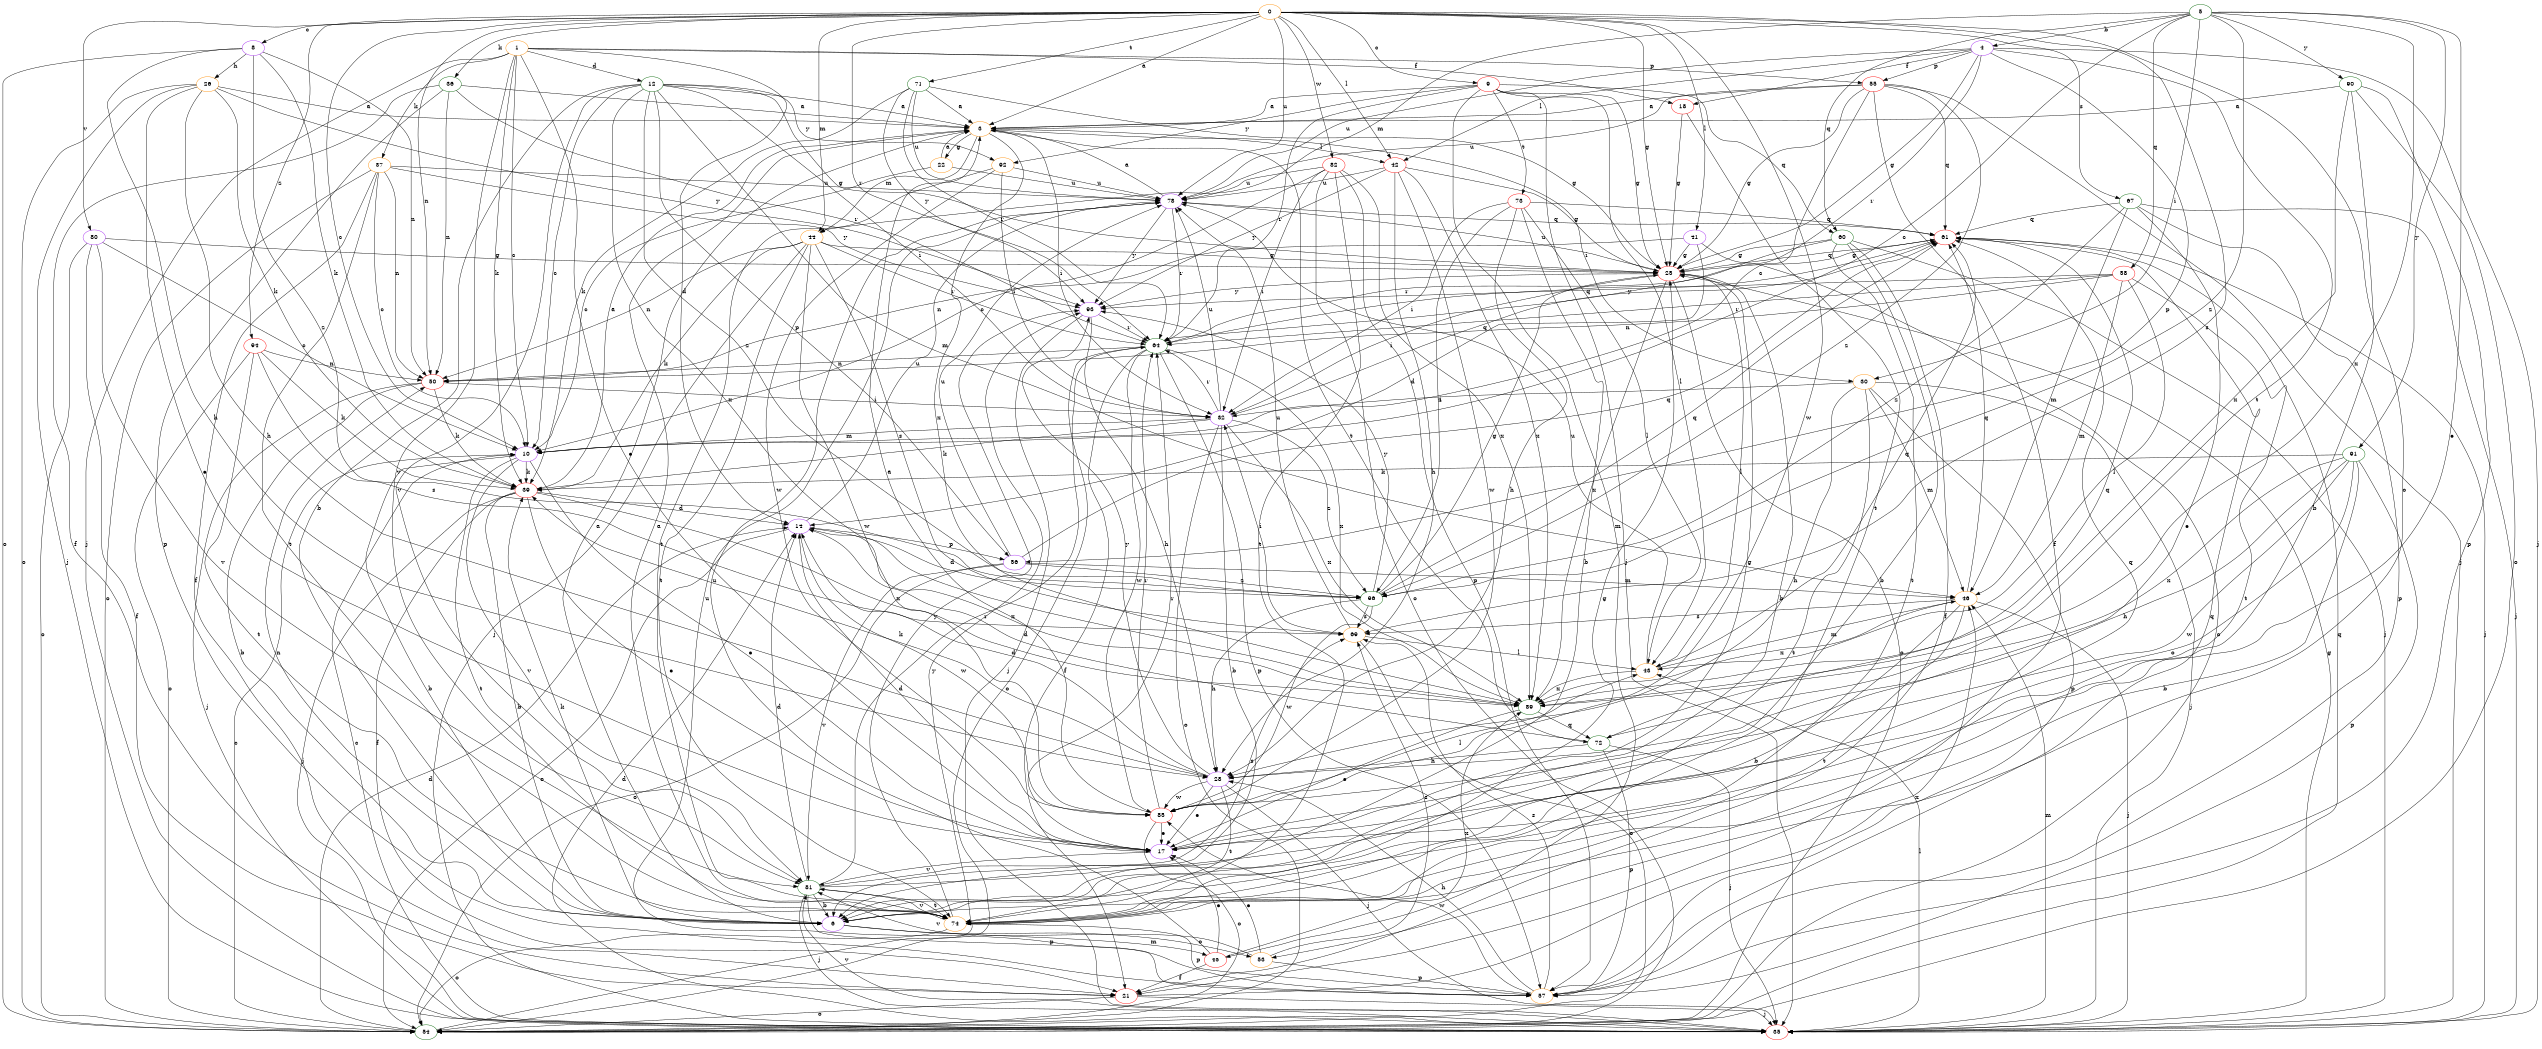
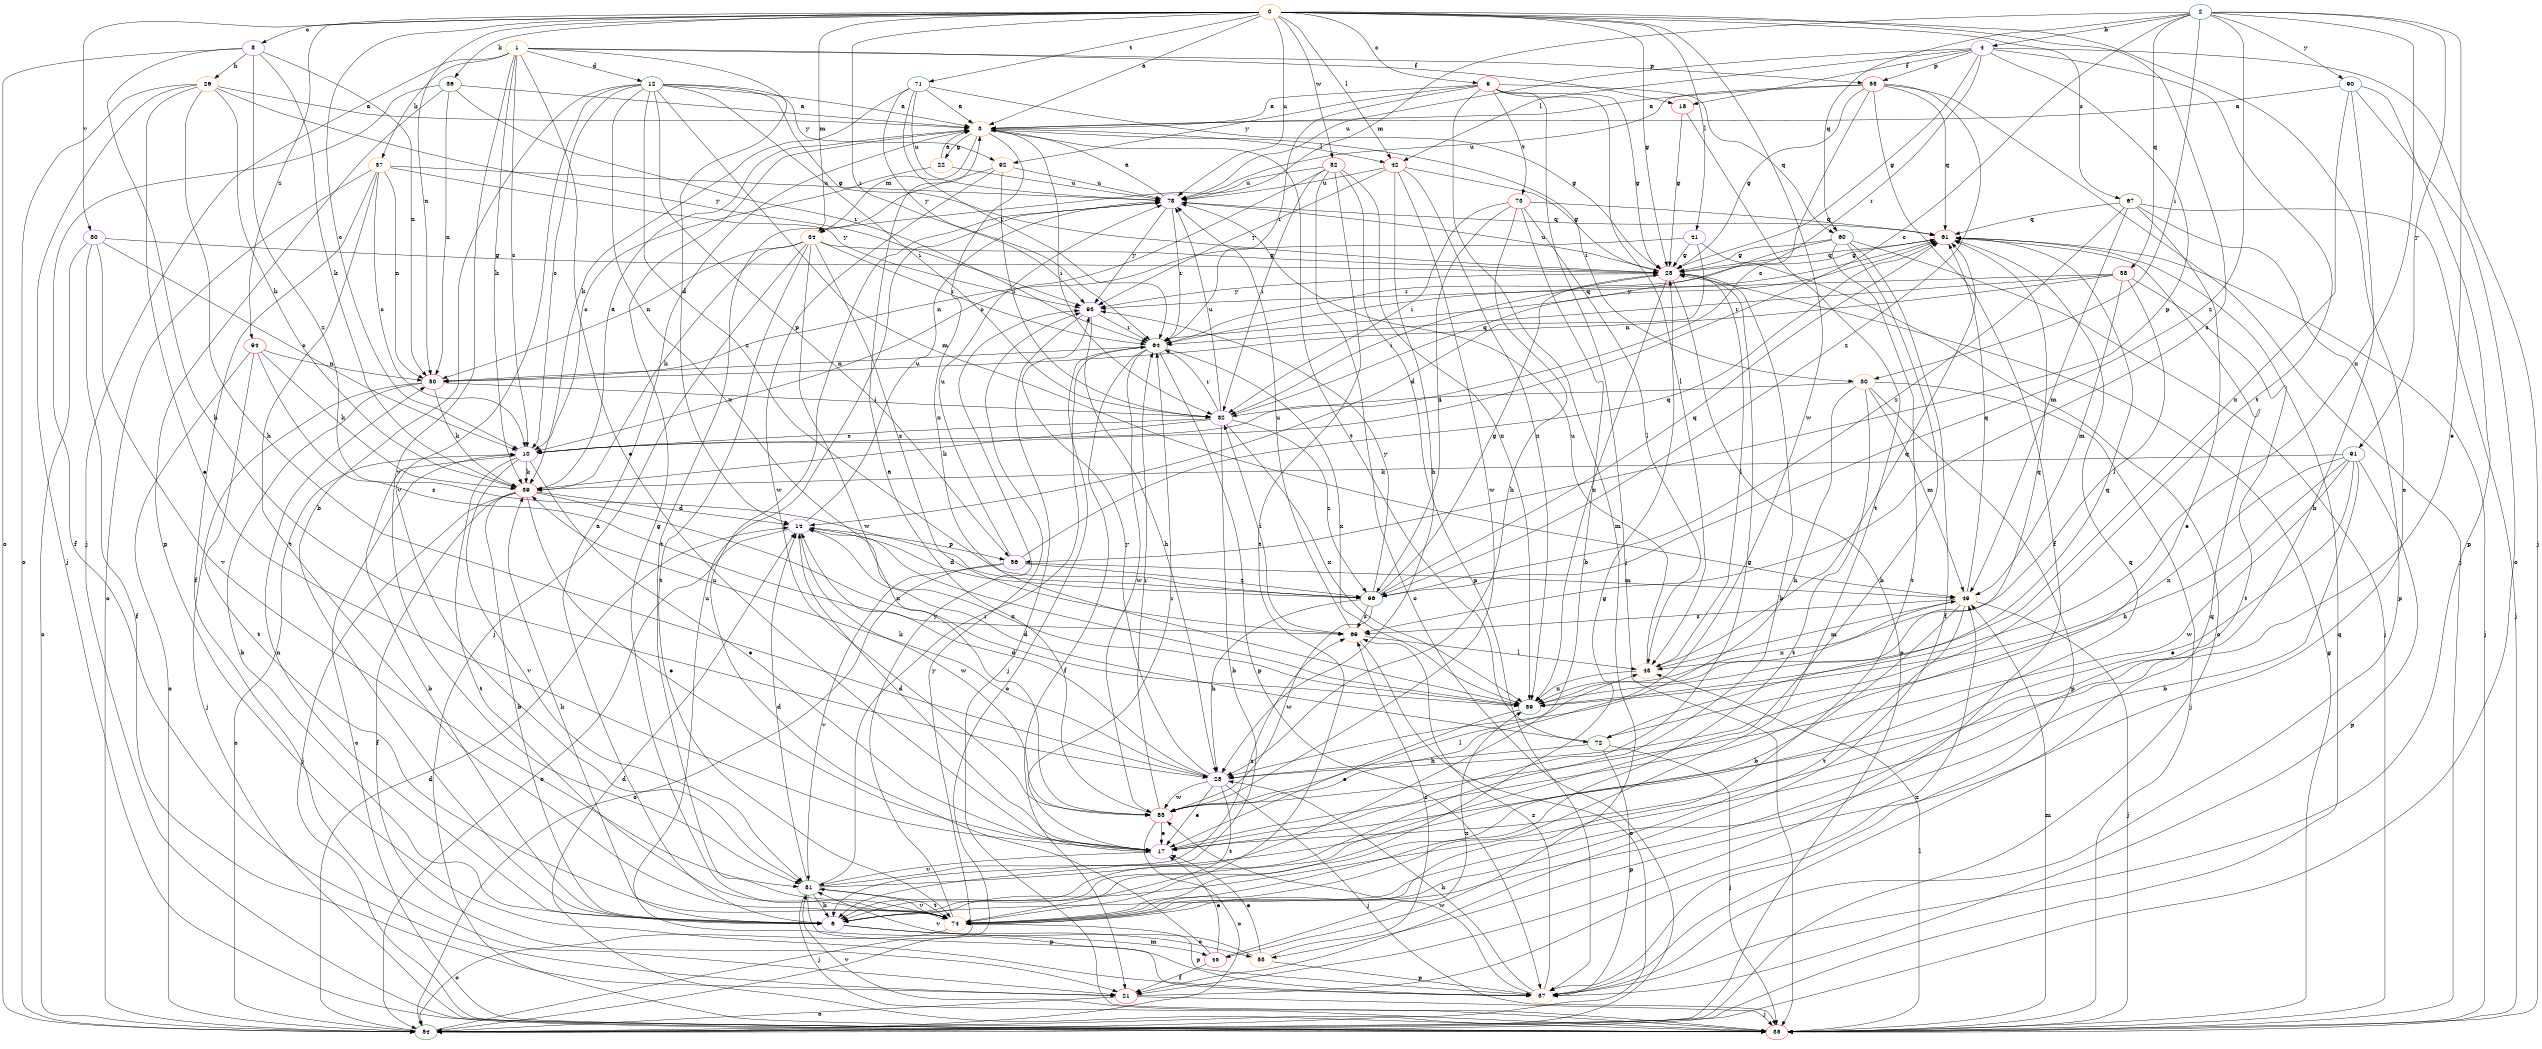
  strict digraph {
    node [color=red]
    0 [color=darkorange]
    3 [color=darkorange]
    8 [color=purple]
    9
    10 [color=purple]
    36 [color=darkgreen]
    41 [color=purple]
    42
-   44 [color=darkorange]
+   44 [color=darkorange label=34]
    50
    53 [color=darkorange]
    64 [color=darkgreen]
    67 [color=darkgreen]
    69 [color=darkorange]
    71 [color=darkgreen]
    78 [color=purple]
    80 [color=purple]
    82
    85
    94
    25
    30 [color=darkorange]
    89 [color=darkgreen]
    22 [color=darkorange]
    32 [color=purple]
    72 [color=darkgreen]
    39
    96 [color=darkgreen]
    26 [color=darkorange]
    28 [color=purple]
    54 [color=darkgreen]
    35
    60 [color=darkgreen]
    45
    43 [color=darkorange]
    73
    92 [color=darkorange]
    17 [color=purple]
    81 [color=darkgreen]
    6 [color=purple]
    74 [color=darkorange]
    21
    57 [color=darkorange]
    14 [color=purple]
    93 [color=purple]
    61
-   46 [color=darkorange]
+   46 [color=darkorange label=49]
    1 [color=darkorange]
    12 [color=darkgreen]
    18
    37 [color=darkorange]
    55
    56 [color=purple]
-   2 [color=darkgreen label=5]
+   2 [color=darkgreen]
    4 [color=purple]
    58
    90 [color=darkgreen]
    91 [color=darkgreen]
    0 -> 3 [label=a]
    0 -> 8 [label=c]
    0 -> 9 [label=c]
    0 -> 10 [label=c]
    0 -> 36 [label=k]
    0 -> 41 [label=l]
    0 -> 42 [label=l]
    0 -> 44 [label=m]
    0 -> 50 [label=n]
    0 -> 53 [label=o]
    0 -> 64 [label=r]
    0 -> 67 [label=s]
    0 -> 69 [label=s]
    0 -> 71 [label=t]
    0 -> 78 [label=u]
    0 -> 80 [label=v]
    0 -> 82 [label=w]
    0 -> 85 [label=w]
    0 -> 94 [label=z]
    0 -> 25 [label=g]
    3 -> 42 [label=l]
    3 -> 44 [label=m]
    3 -> 30 [label=i]
    3 -> 89 [label=x]
    3 -> 22 [label=g]
    3 -> 32 [label=i]
    3 -> 72 [label=t]
    8 -> 50 [label=n]
    8 -> 39 [label=k]
    8 -> 96 [label=z]
    8 -> 26 [label=h]
    8 -> 28 [label=h]
    8 -> 54 [label=o]
    9 -> 3 [label=a]
    9 -> 64 [label=r]
    9 -> 25 [label=g]
    9 -> 35 [label=j]
    9 -> 60 [label=q]
    9 -> 45 [label=m]
    9 -> 43 [label=l]
    9 -> 73 [label=t]
    9 -> 92 [label=y]
    10 -> 39 [label=k]
    10 -> 17 [label=e]
    10 -> 81 [label=v]
    10 -> 6 [label=b]
    10 -> 74 [label=t]
    36 -> 3 [label=a]
    36 -> 50 [label=n]
    36 -> 64 [label=r]
    36 -> 21 [label=f]
    36 -> 57 [label=p]
    41 -> 50 [label=n]
    41 -> 25 [label=g]
    41 -> 54 [label=o]
    41 -> 14 [label=d]
    42 -> 78 [label=u]
    42 -> 85 [label=w]
    42 -> 25 [label=g]
    42 -> 89 [label=x]
    42 -> 28 [label=h]
    42 -> 93 [label=y]
    44 -> 50 [label=n]
    44 -> 64 [label=r]
    44 -> 69 [label=s]
    44 -> 85 [label=w]
    44 -> 25 [label=g]
    44 -> 39 [label=k]
    44 -> 35 [label=j]
    44 -> 74 [label=t]
    50 -> 32 [label=i]
    50 -> 39 [label=k]
    50 -> 35 [label=j]
    50 -> 6 [label=b]
    53 -> 69 [label=s]
    53 -> 17 [label=e]
    53 -> 81 [label=v]
    53 -> 57 [label=p]
    64 -> 50 [label=n]
    64 -> 85 [label=w]
    64 -> 89 [label=x]
    64 -> 54 [label=o]
    64 -> 21 [label=f]
    64 -> 57 [label=p]
    64 -> 61 [label=q]
    67 -> 96 [label=z]
    67 -> 35 [label=j]
    67 -> 17 [label=e]
    67 -> 57 [label=p]
    67 -> 61 [label=q]
    67 -> 46 [label=m]
    69 -> 78 [label=u]
    69 -> 32 [label=i]
    69 -> 54 [label=o]
    69 -> 43 [label=l]
    71 -> 3 [label=a]
    71 -> 64 [label=r]
    71 -> 78 [label=u]
    71 -> 25 [label=g]
    71 -> 39 [label=k]
    71 -> 93 [label=y]
    78 -> 3 [label=a]
    78 -> 64 [label=r]
    78 -> 93 [label=y]
    78 -> 61 [label=q]
    80 -> 10 [label=c]
    80 -> 25 [label=g]
    80 -> 54 [label=o]
    80 -> 81 [label=v]
    80 -> 21 [label=f]
    82 -> 10 [label=c]
    82 -> 78 [label=u]
    82 -> 89 [label=x]
    82 -> 32 [label=i]
    82 -> 54 [label=o]
    82 -> 74 [label=t]
    82 -> 57 [label=p]
    85 -> 3 [label=a]
    85 -> 64 [label=r]
    85 -> 54 [label=o]
    85 -> 43 [label=l]
    85 -> 17 [label=e]
    94 -> 50 [label=n]
    94 -> 69 [label=s]
    94 -> 39 [label=k]
    94 -> 54 [label=o]
    94 -> 74 [label=t]
    25 -> 78 [label=u]
    25 -> 89 [label=x]
    25 -> 32 [label=i]
    25 -> 54 [label=o]
    25 -> 43 [label=l]
    25 -> 6 [label=b]
    25 -> 93 [label=y]
    25 -> 61 [label=q]
    30 -> 32 [label=i]
    30 -> 28 [label=h]
    30 -> 35 [label=j]
    30 -> 74 [label=t]
    30 -> 57 [label=p]
    30 -> 46 [label=m]
    89 -> 17 [label=e]
-   89 -> 72 [label=q]
+   89 -> 61 [label=q]
    22 -> 3 [label=a]
    22 -> 10 [label=c]
    22 -> 78 [label=u]
-   32 -> 10 [label=m]
+   32 -> 10 [label=c]
    32 -> 64 [label=r]
    32 -> 78 [label=u]
    32 -> 89 [label=x]
    32 -> 39 [label=k]
    32 -> 96 [label=z]
-   32 -> 54 [label=o]
    32 -> 6 [label=b]
    32 -> 61 [label=q]
    72 -> 28 [label=h]
    72 -> 35 [label=j]
    72 -> 57 [label=p]
    72 -> 14 [label=d]
    72 -> 61 [label=q]
    39 -> 3 [label=a]
    39 -> 89 [label=x]
    39 -> 35 [label=j]
    39 -> 17 [label=e]
    39 -> 6 [label=b]
    39 -> 21 [label=f]
    39 -> 14 [label=d]
    96 -> 69 [label=s]
    96 -> 85 [label=w]
    96 -> 25 [label=g]
    96 -> 28 [label=h]
    96 -> 14 [label=d]
    96 -> 93 [label=y]
    96 -> 61 [label=q]
    26 -> 3 [label=a]
    26 -> 39 [label=k]
    26 -> 28 [label=h]
    26 -> 54 [label=o]
    26 -> 35 [label=j]
    26 -> 17 [label=e]
    26 -> 93 [label=y]
    28 -> 85 [label=w]
    28 -> 39 [label=k]
    28 -> 35 [label=j]
    28 -> 17 [label=e]
    28 -> 74 [label=t]
    28 -> 14 [label=d]
    28 -> 93 [label=y]
    54 -> 10 [label=c]
    54 -> 14 [label=d]
    54 -> 93 [label=y]
    54 -> 61 [label=q]
    35 -> 10 [label=c]
    35 -> 25 [label=g]
    35 -> 43 [label=l]
    35 -> 81 [label=v]
    35 -> 14 [label=d]
    35 -> 46 [label=m]
    60 -> 64 [label=r]
    60 -> 25 [label=g]
    60 -> 35 [label=j]
    60 -> 6 [label=b]
    60 -> 74 [label=t]
    60 -> 21 [label=f]
    45 -> 78 [label=u]
    45 -> 89 [label=x]
    45 -> 17 [label=e]
    45 -> 21 [label=f]
    43 -> 78 [label=u]
    43 -> 89 [label=x]
    43 -> 61 [label=q]
    43 -> 46 [label=m]
    73 -> 32 [label=i]
    73 -> 96 [label=z]
    73 -> 28 [label=h]
    73 -> 43 [label=l]
    73 -> 6 [label=b]
    73 -> 61 [label=q]
    92 -> 78 [label=u]
    92 -> 85 [label=w]
    92 -> 32 [label=i]
    92 -> 74 [label=t]
    17 -> 64 [label=r]
    17 -> 25 [label=g]
    17 -> 81 [label=v]
    17 -> 14 [label=d]
    81 -> 64 [label=r]
    81 -> 69 [label=s]
    81 -> 35 [label=j]
    81 -> 6 [label=b]
    81 -> 74 [label=t]
    81 -> 57 [label=p]
    81 -> 14 [label=d]
    81 -> 61 [label=q]
    6 -> 3 [label=a]
    6 -> 50 [label=n]
    6 -> 53 [label=o]
    6 -> 39 [label=k]
    6 -> 45 [label=m]
-   74 -> 3 [label=a]
+   74 -> 3 [label=g]
    74 -> 25 [label=g]
    74 -> 54 [label=o]
    74 -> 81 [label=v]
    74 -> 57 [label=p]
    74 -> 93 [label=y]
    21 -> 54 [label=o]
    21 -> 35 [label=j]
    21 -> 46 [label=x]
    57 -> 69 [label=s]
    57 -> 78 [label=u]
    57 -> 85 [label=w]
    57 -> 28 [label=h]
    57 -> 61 [label=q]
    14 -> 78 [label=u]
    14 -> 85 [label=w]
    14 -> 89 [label=x]
    14 -> 54 [label=o]
    14 -> 56 [label=p]
    93 -> 64 [label=r]
    93 -> 28 [label=h]
    93 -> 35 [label=j]
    61 -> 25 [label=g]
    61 -> 35 [label=j]
    46 -> 69 [label=s]
    46 -> 89 [label=x]
    46 -> 35 [label=j]
    46 -> 6 [label=b]
    46 -> 74 [label=t]
    46 -> 61 [label=q]
    1 -> 10 [label=c]
    1 -> 39 [label=k]
    1 -> 35 [label=j]
    1 -> 17 [label=e]
    1 -> 81 [label=v]
    1 -> 14 [label=d]
    1 -> 12 [label=d]
    1 -> 18 [label=f]
    1 -> 37 [label=k]
    1 -> 55 [label=p]
    12 -> 3 [label=a]
    12 -> 10 [label=c]
    12 -> 25 [label=g]
    12 -> 89 [label=x]
    12 -> 32 [label=i]
    12 -> 96 [label=z]
    12 -> 92 [label=y]
    12 -> 81 [label=v]
    12 -> 6 [label=b]
    12 -> 46 [label=m]
    12 -> 56 [label=p]
    18 -> 25 [label=g]
    18 -> 74 [label=t]
    37 -> 10 [label=c]
    37 -> 50 [label=n]
    37 -> 78 [label=u]
    37 -> 54 [label=o]
    37 -> 74 [label=t]
    37 -> 21 [label=f]
    37 -> 93 [label=y]
    55 -> 3 [label=a]
    55 -> 10 [label=c]
    55 -> 78 [label=u]
    55 -> 25 [label=g]
    55 -> 96 [label=z]
    55 -> 35 [label=j]
    55 -> 21 [label=f]
    55 -> 61 [label=q]
    56 -> 78 [label=u]
    56 -> 96 [label=z]
    56 -> 54 [label=o]
    56 -> 81 [label=v]
    56 -> 61 [label=q]
    56 -> 46 [label=m]
    2 -> 10 [label=c]
    2 -> 44 [label=m]
    2 -> 30 [label=i]
    2 -> 89 [label=x]
    2 -> 96 [label=z]
    2 -> 60 [label=q]
    2 -> 17 [label=e]
    2 -> 4 [label=b]
    2 -> 58 [label=q]
    2 -> 90 [label=y]
    2 -> 91 [label=y]
    4 -> 42 [label=l]
    4 -> 64 [label=r]
    4 -> 78 [label=u]
    4 -> 25 [label=g]
    4 -> 72 [label=t]
    4 -> 35 [label=j]
    4 -> 18 [label=f]
    4 -> 55 [label=p]
    4 -> 56 [label=p]
    58 -> 50 [label=n]
    58 -> 64 [label=r]
    58 -> 43 [label=l]
    58 -> 74 [label=t]
    58 -> 93 [label=y]
    58 -> 46 [label=m]
    90 -> 3 [label=a]
    90 -> 89 [label=x]
    90 -> 54 [label=o]
    90 -> 6 [label=b]
    90 -> 57 [label=p]
    91 -> 85 [label=w]
    91 -> 89 [label=x]
    91 -> 39 [label=k]
    91 -> 28 [label=h]
-   91 -> 17 [label=o]
+   91 -> 17 [label=e]
    91 -> 6 [label=b]
    91 -> 57 [label=p]
  }
